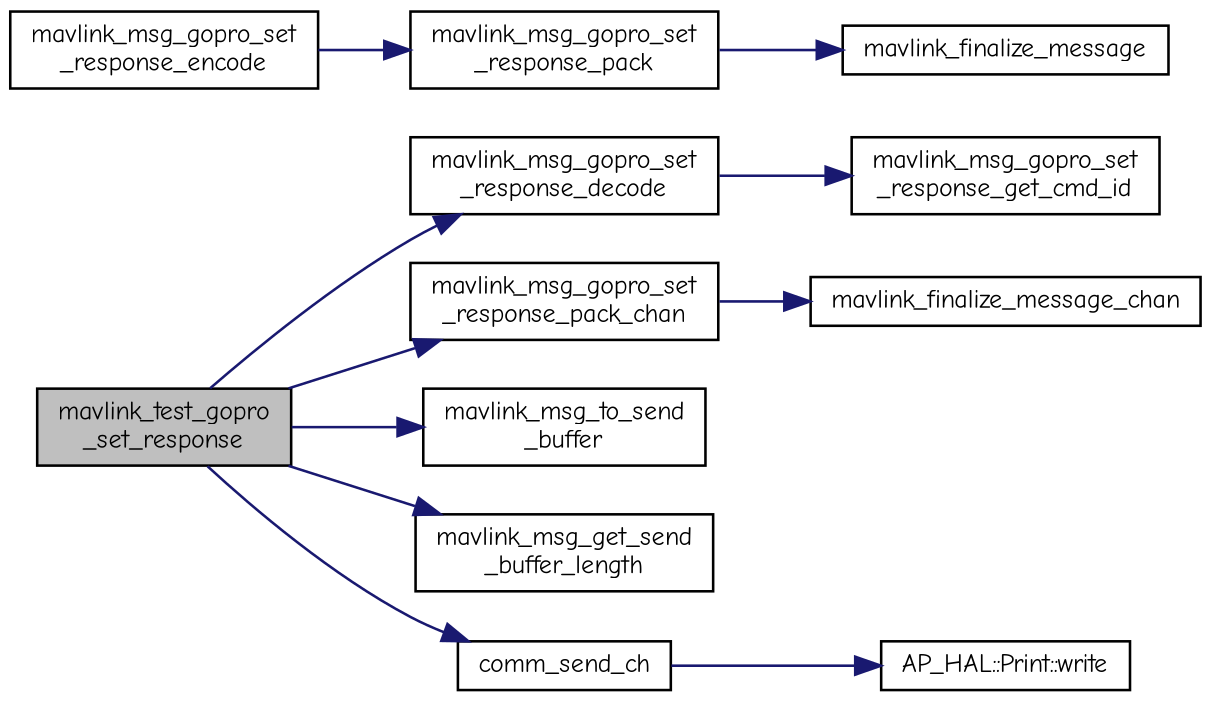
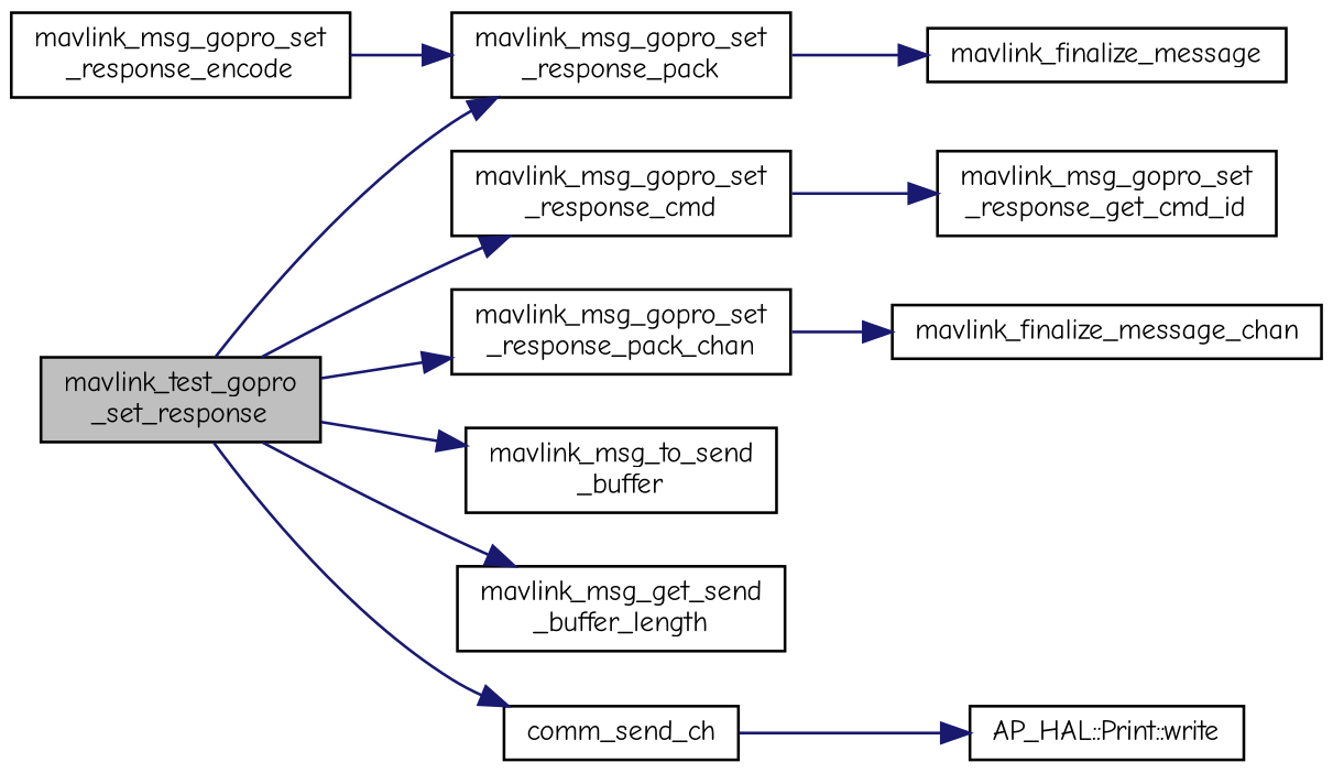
  digraph {
    fontname="Comic Neue"
    rankdir=LR
    node [color=black fillcolor=white fontname="Comic Neue" fontsize=10 shape=record style=filled]
    edge [color=midnightblue fontname="Comic Neue" fontsize=10 labelfontname=Helvetica labelfontsize=10 style=solid]
    n1 [fillcolor=grey75 fontcolor=black height=0.2 label="mavlink_test_gopro\l_set_response" width=0.4]
    n2 [height=0.2 label="mavlink_msg_gopro_set\l_response_pack" width=0.4]
-   n3 [height=0.2 label="mavlink_msg_gopro_set\l_response_decode" width=0.4]
+   n3 [height=0.2 label="mavlink_msg_gopro_set\l_response_cmd" width=0.4]
    n4 [height=0.2 label="mavlink_msg_gopro_set\l_response_pack_chan" width=0.4]
    n5 [height=0.2 label="mavlink_msg_to_send\l_buffer" width=0.4]
    n6 [height=0.2 label="mavlink_msg_get_send\l_buffer_length" width=0.4]
    n7 [height=0.2 label=comm_send_ch width=0.4]
    n8 [height=0.2 label="mavlink_msg_gopro_set\l_response_encode" width=0.4]
    n9 [height=0.2 label=mavlink_finalize_message width=0.4]
    n10 [height=0.2 label="mavlink_msg_gopro_set\l_response_get_cmd_id" width=0.4]
    n11 [height=0.2 label=mavlink_finalize_message_chan width=0.4]
    n12 [height=0.2 label="AP_HAL::Print::write" width=0.4]
+   n1 -> n2
    n1 -> n3
    n1 -> n4
    n1 -> n5
    n1 -> n6
    n1 -> n7
    n2 -> n9
    n3 -> n10
    n4 -> n11
    n7 -> n12
    n8 -> n2
  }
